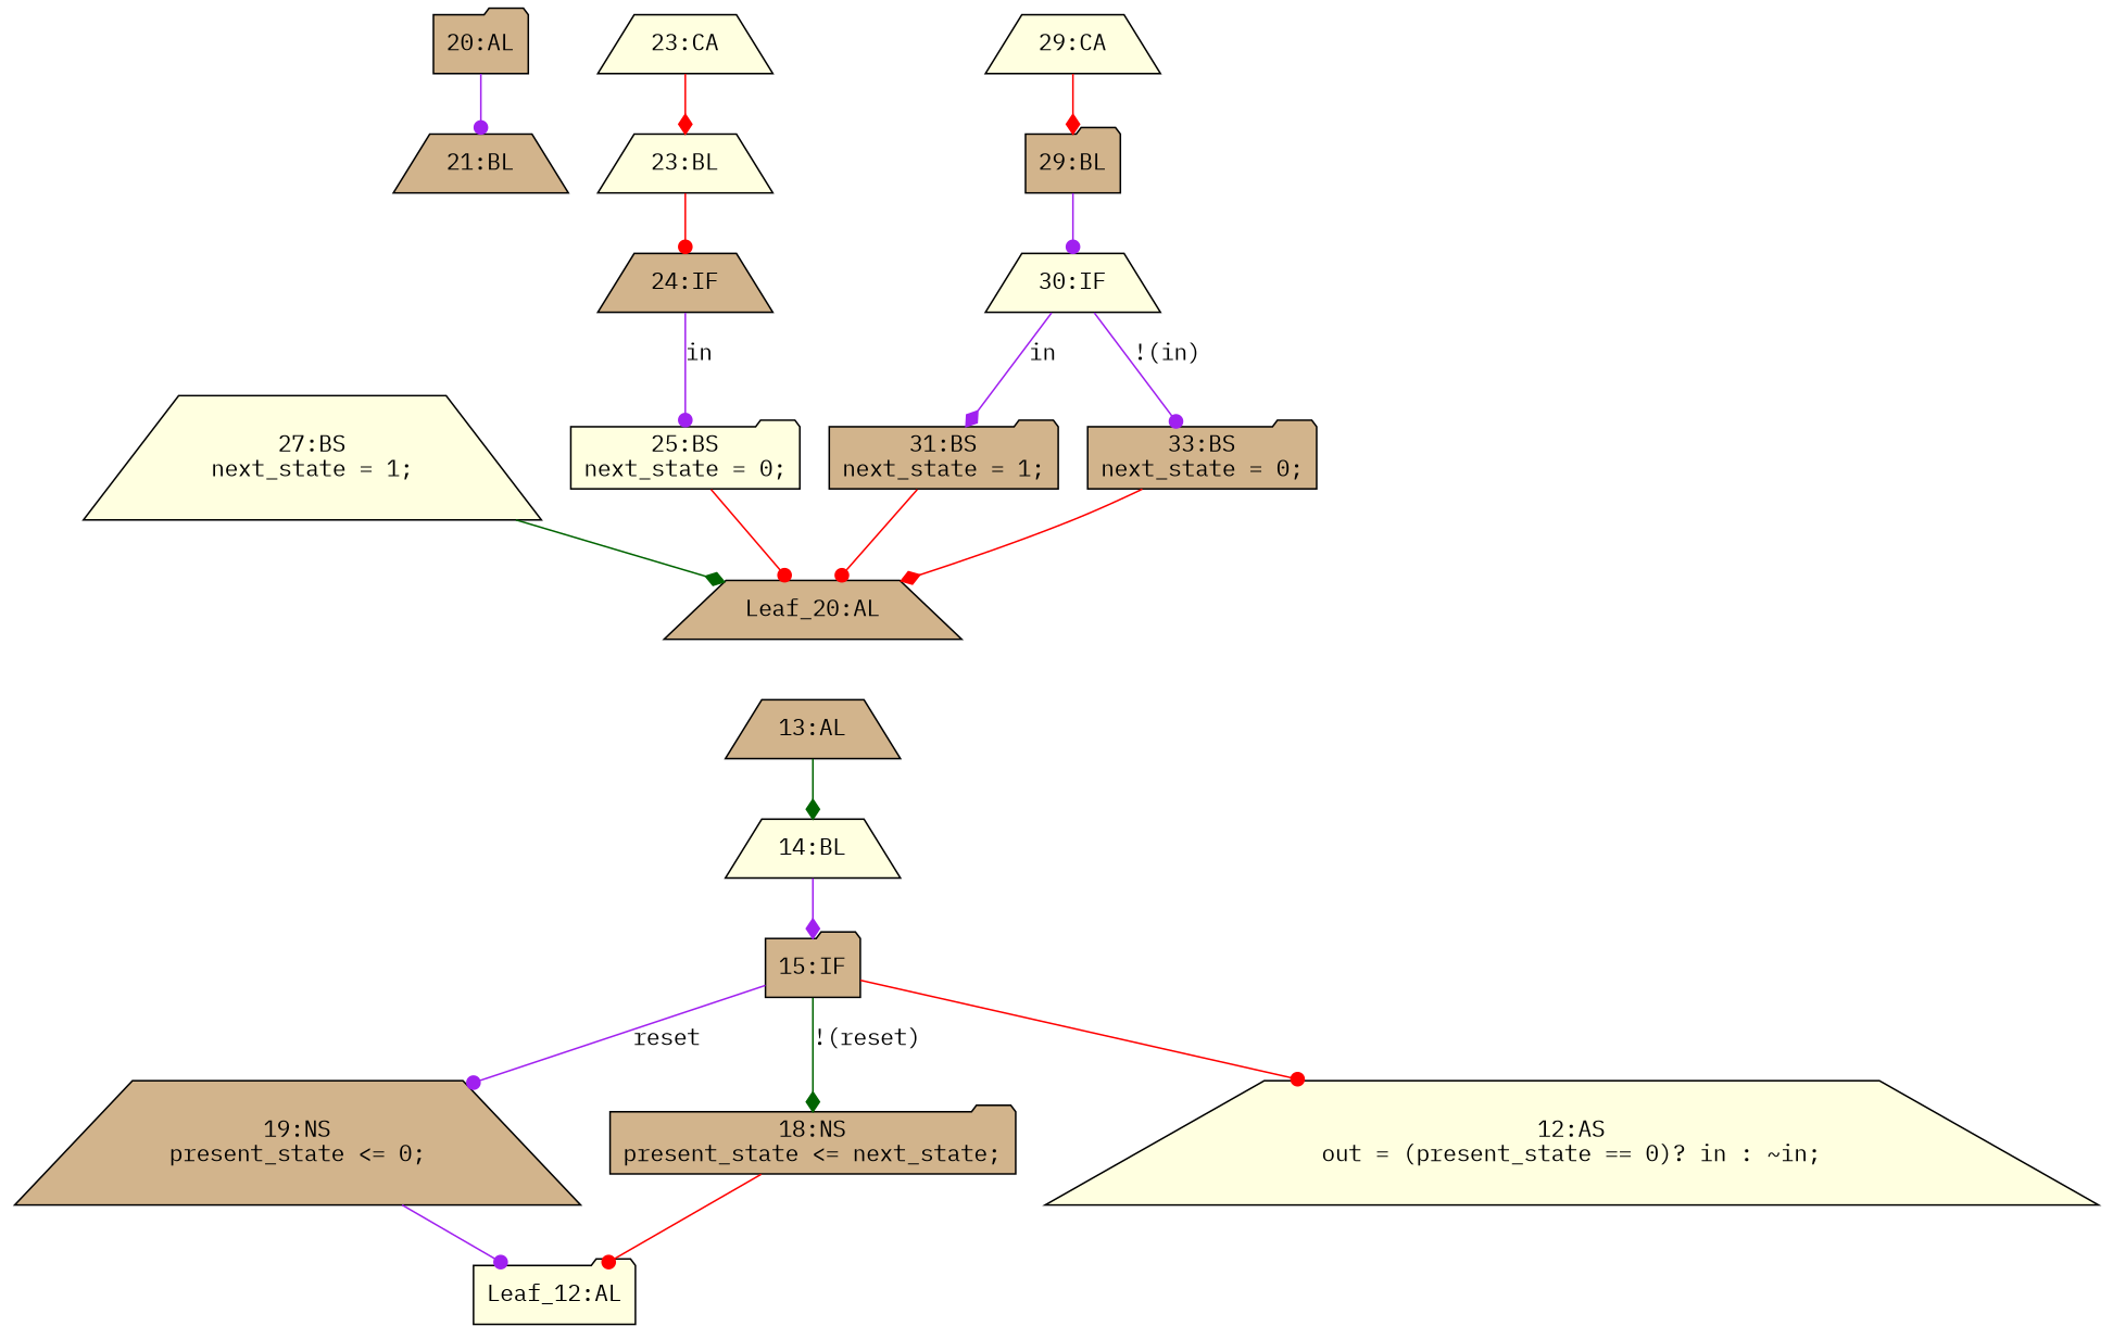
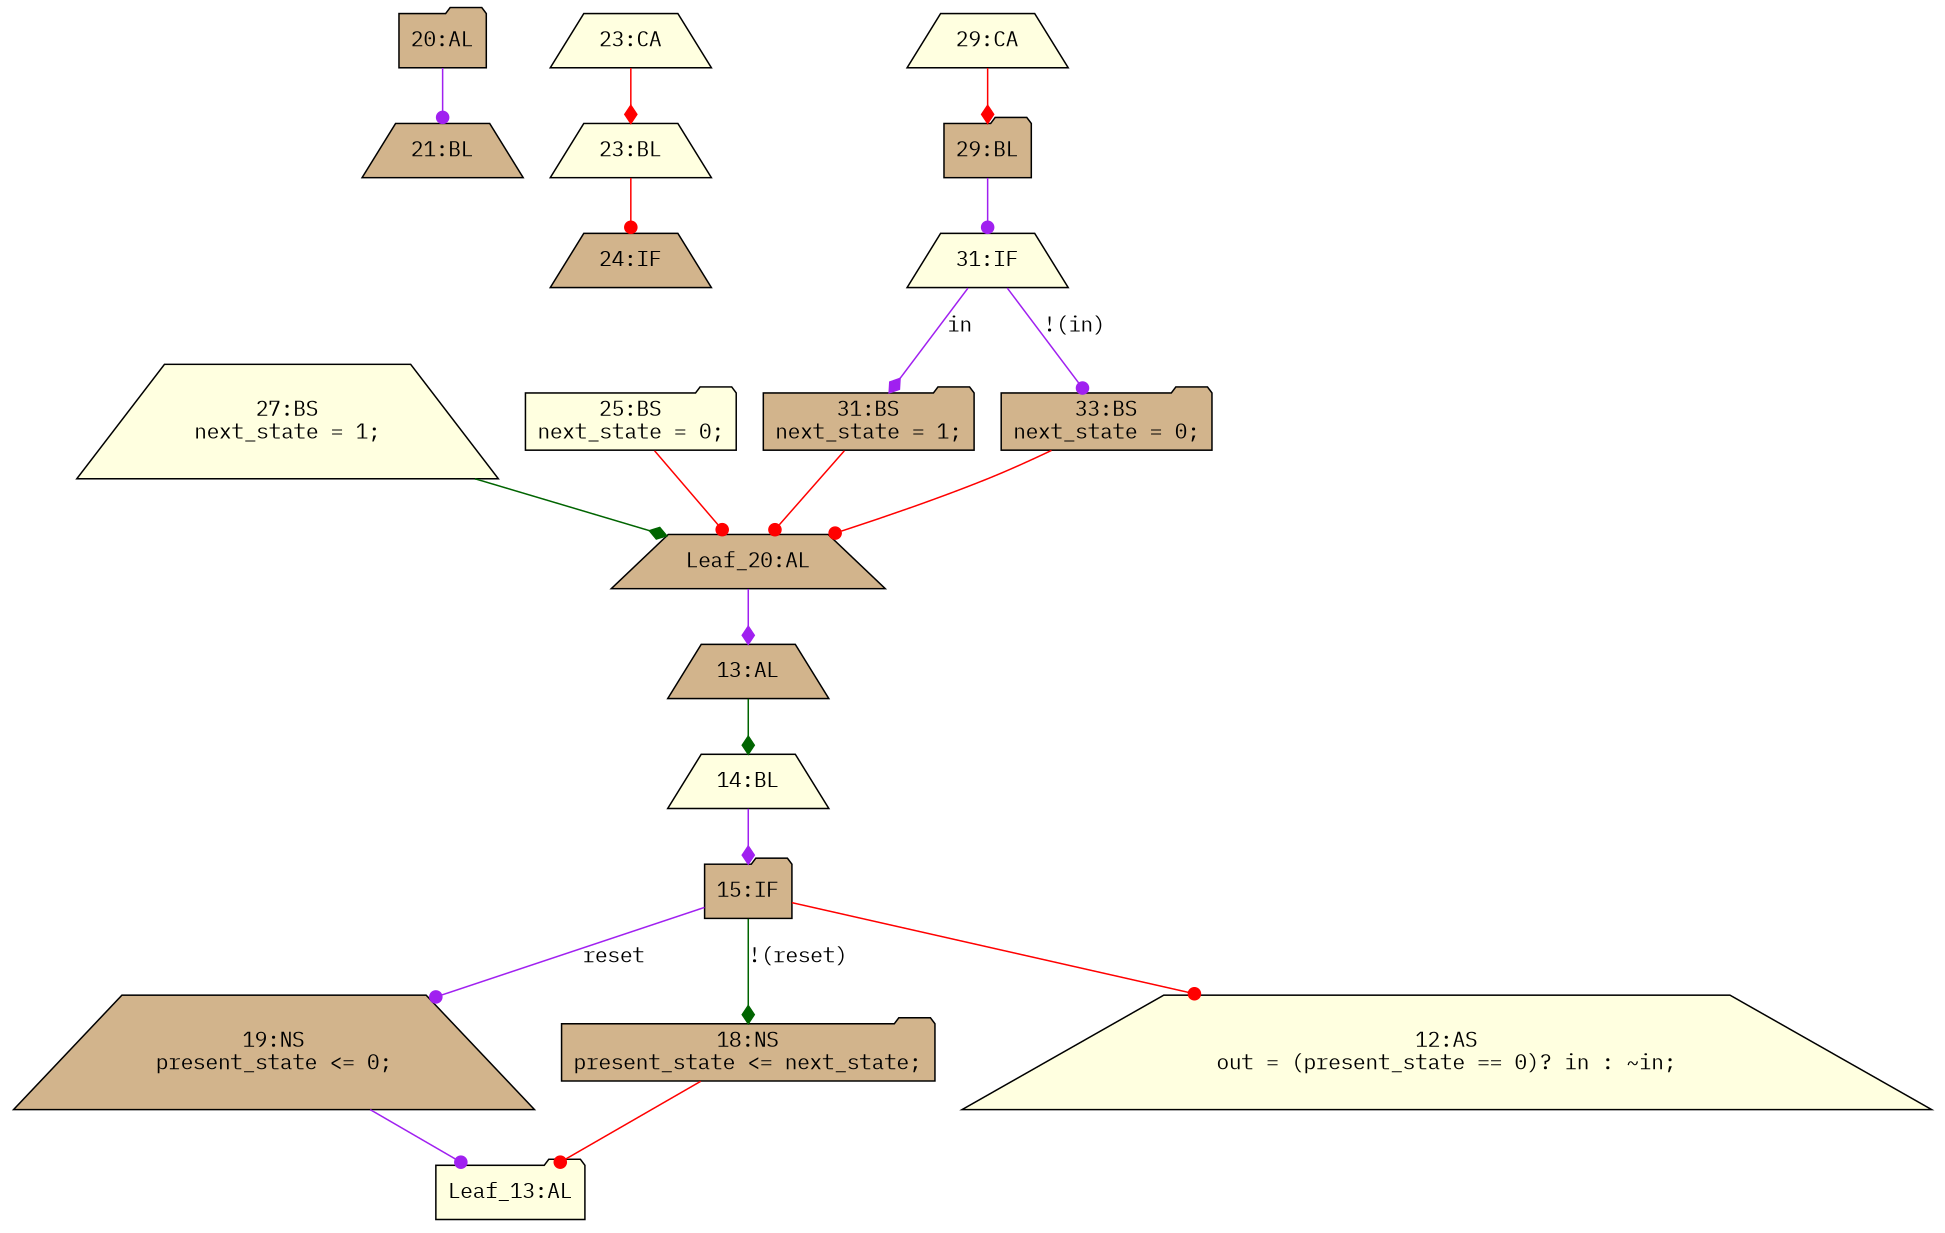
  strict digraph {
    fontname="IBM Plex Mono"
    node [fillcolor=tan fontname="IBM Plex Mono" shape=trapezium statements="[]" style=filled typ=Block]
    edge [arrowhead=dot color=purple cond="[]" fontname="IBM Plex Mono" lineno=None]
    n1 [ast="<pyverilog.vparser.ast.Always object at 0x7f9312f7dd10>" clk_sens=False label="20:AL" sens="[]" shape=folder typ=Always use_var="['present_state', 'in']"]
    n2 [ast="<pyverilog.vparser.ast.Block object at 0x7f9312f66850>" label="21:BL"]
    n3 [ast="<pyverilog.vparser.ast.Block object at 0x7f9312f0e290>" fillcolor=lightyellow label="14:BL"]
    n4 [ast="<pyverilog.vparser.ast.IfStatement object at 0x7f9312f71650>" label="15:IF" shape=folder typ=IfStatement]
    n5 [ast="<pyverilog.vparser.ast.NonblockingSubstitution object at 0x7f9312f71550>" label="19:NS\npresent_state <= 0;" statements="[<pyverilog.vparser.ast.NonblockingSubstitution object at 0x7f9312f71550>]" typ=NonblockingSubstitution]
    n6 [ast="<pyverilog.vparser.ast.NonblockingSubstitution object at 0x7f9312f7d610>" label="18:NS\npresent_state <= next_state;" shape=folder statements="[<pyverilog.vparser.ast.NonblockingSubstitution object at 0x7f9312f7d610>]" typ=NonblockingSubstitution]
    n7 [ast="<pyverilog.vparser.ast.Assign object at 0x7f9312f63d10>" def_var="['out']" fillcolor=lightyellow label="12:AS\nout = (present_state == 0)? in : ~in;" typ=Assign use_var="['present_state', 'in', 'in']"]
-   n8 [def_var="['present_state']" fillcolor=lightyellow label="Leaf_12:AL" shape=folder statements="" typ=""]
+   n8 [def_var="['present_state']" fillcolor=lightyellow label="Leaf_13:AL" shape=folder statements="" typ=""]
    n9 [ast="<pyverilog.vparser.ast.BlockingSubstitution object at 0x7f9312fe0f90>" fillcolor=lightyellow label="27:BS\nnext_state = 1;" statements="[<pyverilog.vparser.ast.BlockingSubstitution object at 0x7f9312fe0f90>]" typ=BlockingSubstitution]
    n10 [def_var="['next_state']" label="Leaf_20:AL" statements="" typ=""]
    n11 [ast="<pyverilog.vparser.ast.Always object at 0x7f9312f63ed0>" clk_sens=True label="13:AL" sens="['clk']" typ=Always use_var="['reset', 'next_state']"]
    n12 [ast="<pyverilog.vparser.ast.IfStatement object at 0x7f93170c5d10>" label="24:IF" typ=IfStatement]
    n13 [ast="<pyverilog.vparser.ast.BlockingSubstitution object at 0x7f931477f450>" fillcolor=lightyellow label="25:BS\nnext_state = 0;" shape=folder statements="[<pyverilog.vparser.ast.BlockingSubstitution object at 0x7f931477f450>]" typ=BlockingSubstitution]
    n14 [ast="<pyverilog.vparser.ast.Case object at 0x7f9312f66e90>" fillcolor=lightyellow label="23:CA" typ=Case]
    n15 [ast="<pyverilog.vparser.ast.Block object at 0x7f9312f66450>" fillcolor=lightyellow label="23:BL"]
    n16 [ast="<pyverilog.vparser.ast.Case object at 0x7f9312fe0d10>" fillcolor=lightyellow label="29:CA" typ=Case]
    n17 [ast="<pyverilog.vparser.ast.Block object at 0x7f9312fe0810>" label="29:BL" shape=folder]
-   n18 [ast="<pyverilog.vparser.ast.IfStatement object at 0x7f9312bd8a10>" fillcolor=lightyellow label="30:IF" typ=IfStatement]
+   n18 [ast="<pyverilog.vparser.ast.IfStatement object at 0x7f9312bd8a10>" fillcolor=lightyellow label="31:IF" typ=IfStatement]
    n19 [ast="<pyverilog.vparser.ast.BlockingSubstitution object at 0x7f9312bd83d0>" label="31:BS\nnext_state = 1;" shape=folder statements="[<pyverilog.vparser.ast.BlockingSubstitution object at 0x7f9312bd83d0>]" typ=BlockingSubstitution]
    n20 [ast="<pyverilog.vparser.ast.BlockingSubstitution object at 0x7f9312bd8c10>" label="33:BS\nnext_state = 0;" shape=folder statements="[<pyverilog.vparser.ast.BlockingSubstitution object at 0x7f9312bd8c10>]" typ=BlockingSubstitution]
    n1 -> n2
    n3 -> n4 [arrowhead=diamond]
    n4 -> n5 [cond="['reset']" label=reset lineno=15]
    n4 -> n6 [arrowhead=diamond color=darkgreen cond="['reset']" label="!(reset)" lineno=15]
    n4 -> n7 [color=red cond="" lineno=""]
    n5 -> n8
    n6 -> n8 [color=red]
    n9 -> n10 [arrowhead=diamond color=darkgreen]
+   n10 -> n11 [arrowhead=diamond cond="" lineno=""]
    n11 -> n3 [arrowhead=diamond color=darkgreen]
-   n12 -> n13 [cond="['in']" label=in lineno=24]
    n13 -> n10 [color=red]
    n14 -> n15 [arrowhead=diamond color=red]
    n15 -> n12 [color=red]
    n16 -> n17 [arrowhead=diamond color=red]
    n17 -> n18
    n18 -> n19 [arrowhead=diamond cond="['in']" label=in lineno=30]
    n18 -> n20 [cond="['in']" label="!(in)" lineno=30]
    n19 -> n10 [color=red]
-   n20 -> n10 [arrowhead=diamond color=red]
+   n20 -> n10 [color=red]
  }
